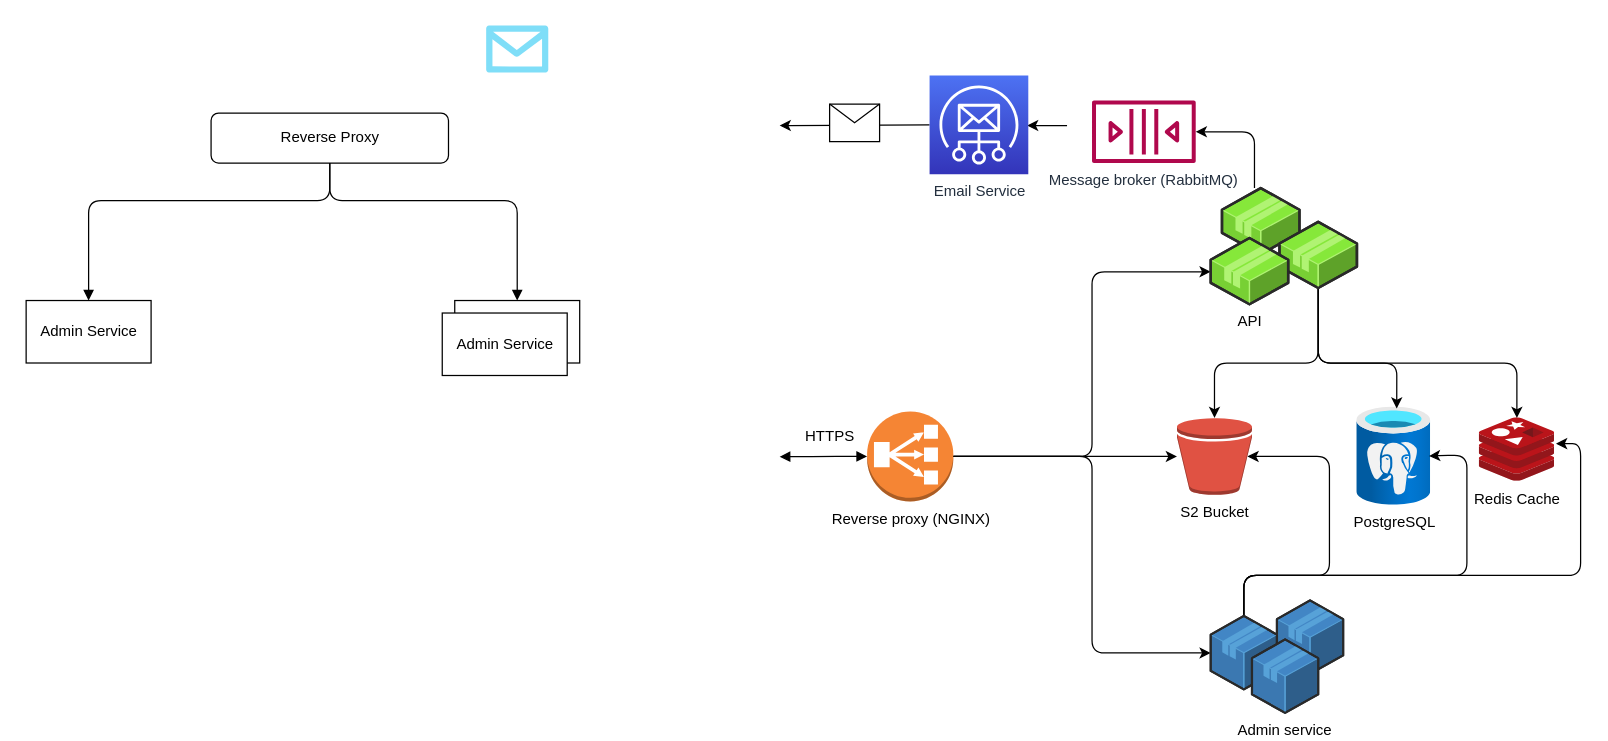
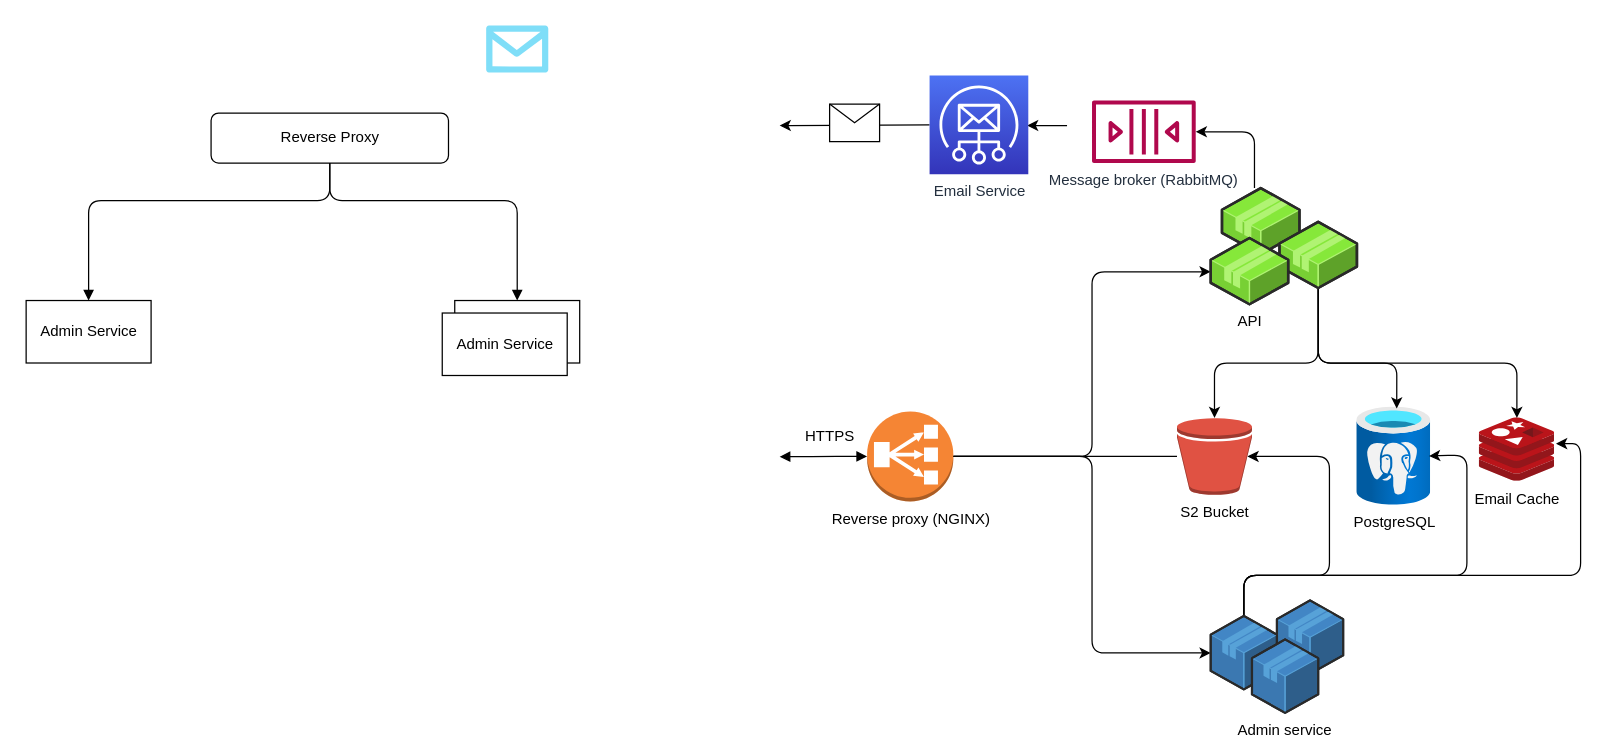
  <mxCell id="0" />
  <mxCell id="1" parent="0" />
  <mxCell id="2" style="edgeStyle=orthogonalEdgeStyle;rounded=1;orthogonalLoop=1;jettySize=auto;html=1;exitX=1;exitY=0.5;exitDx=0;exitDy=0;exitPerimeter=0;" edge="1" parent="1" source="5" target="17"><mxGeometry relative="1" as="geometry"><mxPoint x="773" y="260" as="sourcePoint" /><mxPoint x="977" y="217" as="targetPoint" /><Array as="points"><mxPoint x="873" y="365" /><mxPoint x="873" y="217" /></Array></mxGeometry></mxCell>
- <mxCell id="3" style="edgeStyle=orthogonalEdgeStyle;rounded=1;orthogonalLoop=1;jettySize=auto;html=1;" edge="1" parent="1" source="5" target="23"><mxGeometry relative="1" as="geometry"><Array as="points"><mxPoint x="893" y="365" /><mxPoint x="893" y="365" /></Array></mxGeometry></mxCell>
+ <mxCell id="3" style="edgeStyle=orthogonalEdgeStyle;rounded=1;orthogonalLoop=1;jettySize=auto;html=1;endArrow=none;" edge="1" parent="1" source="5" target="23"><mxGeometry relative="1" as="geometry"><Array as="points"><mxPoint x="893" y="365" /><mxPoint x="893" y="365" /></Array></mxGeometry></mxCell>
  <mxCell id="4" style="edgeStyle=orthogonalEdgeStyle;rounded=1;orthogonalLoop=1;jettySize=auto;html=1;exitX=0;exitY=0.5;exitDx=0;exitDy=0;exitPerimeter=0;startArrow=block;startFill=1;endArrow=block;endFill=1;" edge="1" parent="1" source="5"><mxGeometry relative="1" as="geometry"><mxPoint x="623" y="365" as="targetPoint" /></mxGeometry></mxCell>
  <mxCell id="5" value="Reverse proxy (NGINX)" style="outlineConnect=0;dashed=0;verticalLabelPosition=bottom;verticalAlign=top;align=center;html=1;shape=mxgraph.aws3.classic_load_balancer;fillColor=#F58534;gradientColor=none;" vertex="1" parent="1"><mxGeometry x="693" y="328.75" width="69" height="72" as="geometry" /></mxCell>
  <mxCell id="6" value="PostgreSQL" style="aspect=fixed;html=1;points=[];align=center;image;fontSize=12;image=img/lib/azure2/databases/Azure_Database_PostgreSQL_Server.svg;" vertex="1" parent="1"><mxGeometry x="1085" y="325.25" width="59.1" height="78.8" as="geometry" /></mxCell>
- <mxCell id="7" value="Redis Cache" style="sketch=0;aspect=fixed;html=1;points=[];align=center;image;fontSize=12;image=img/lib/mscae/Cache_Redis_Product.svg;" vertex="1" parent="1"><mxGeometry x="1183" y="334" width="60.48" height="50.8" as="geometry" /></mxCell>
+ <mxCell id="7" value="Email Cache" style="sketch=0;aspect=fixed;html=1;points=[];align=center;image;fontSize=12;image=img/lib/mscae/Cache_Redis_Product.svg;" vertex="1" parent="1"><mxGeometry x="1183" y="334" width="60.48" height="50.8" as="geometry" /></mxCell>
  <mxCell id="8" style="edgeStyle=orthogonalEdgeStyle;rounded=1;orthogonalLoop=1;jettySize=auto;html=1;entryX=1;entryY=0.5;entryDx=0;entryDy=0;entryPerimeter=0;" edge="1" parent="1"><mxGeometry relative="1" as="geometry"><mxPoint x="853" y="100" as="sourcePoint" /><mxPoint x="821" y="100" as="targetPoint" /></mxGeometry></mxCell>
  <mxCell id="9" value="" style="verticalLabelPosition=bottom;html=1;verticalAlign=top;strokeWidth=1;align=center;outlineConnect=0;dashed=0;outlineConnect=0;shape=mxgraph.aws3d.application;fillColor=#4286c5;strokeColor=#57A2D8;aspect=fixed;" vertex="1" parent="1"><mxGeometry x="1020.98" y="480" width="52.99" height="58.8" as="geometry" /></mxCell>
  <mxCell id="10" style="edgeStyle=orthogonalEdgeStyle;rounded=1;orthogonalLoop=1;jettySize=auto;html=1;exitX=1;exitY=0.5;exitDx=0;exitDy=0;exitPerimeter=0;" edge="1" parent="1" source="5" target="21"><mxGeometry relative="1" as="geometry"><mxPoint x="832" y="258.5" as="sourcePoint" /><mxPoint x="987" y="226.5" as="targetPoint" /><Array as="points"><mxPoint x="873" y="365" /><mxPoint x="873" y="522" /></Array></mxGeometry></mxCell>
  <mxCell id="11" value="" style="verticalLabelPosition=bottom;html=1;verticalAlign=top;strokeWidth=1;align=center;outlineConnect=0;dashed=0;outlineConnect=0;shape=mxgraph.aws3d.application2;fillColor=#86E83A;strokeColor=#B0F373;aspect=fixed;" vertex="1" parent="1"><mxGeometry x="977" y="150" width="62" height="53" as="geometry" /></mxCell>
  <mxCell id="12" style="edgeStyle=orthogonalEdgeStyle;rounded=1;orthogonalLoop=1;jettySize=auto;html=1;" edge="1" parent="1" source="11" target="28"><mxGeometry relative="1" as="geometry"><mxPoint x="963" y="100" as="targetPoint" /><Array as="points"><mxPoint x="1003" y="105" /></Array></mxGeometry></mxCell>
  <mxCell id="13" style="edgeStyle=orthogonalEdgeStyle;rounded=1;orthogonalLoop=1;jettySize=auto;html=1;entryX=0.5;entryY=0;entryDx=0;entryDy=0;entryPerimeter=0;" edge="1" parent="1" source="16" target="23"><mxGeometry relative="1" as="geometry"><Array as="points"><mxPoint x="1054" y="290" /><mxPoint x="971" y="290" /></Array></mxGeometry></mxCell>
  <mxCell id="14" style="edgeStyle=orthogonalEdgeStyle;rounded=1;orthogonalLoop=1;jettySize=auto;html=1;entryX=0.539;entryY=0.015;entryDx=0;entryDy=0;entryPerimeter=0;" edge="1" parent="1" source="16" target="6"><mxGeometry relative="1" as="geometry"><mxPoint x="1143" y="360" as="targetPoint" /><Array as="points"><mxPoint x="1054" y="290" /><mxPoint x="1117" y="290" /></Array></mxGeometry></mxCell>
  <mxCell id="15" style="edgeStyle=orthogonalEdgeStyle;rounded=1;orthogonalLoop=1;jettySize=auto;html=1;" edge="1" parent="1" source="16" target="7"><mxGeometry relative="1" as="geometry"><Array as="points"><mxPoint x="1054" y="290" /><mxPoint x="1213" y="290" /></Array></mxGeometry></mxCell>
  <mxCell id="16" value="" style="verticalLabelPosition=bottom;html=1;verticalAlign=top;strokeWidth=1;align=center;outlineConnect=0;dashed=0;outlineConnect=0;shape=mxgraph.aws3d.application2;fillColor=#86E83A;strokeColor=#B0F373;aspect=fixed;" vertex="1" parent="1"><mxGeometry x="1023" y="177" width="62" height="53" as="geometry" /></mxCell>
  <mxCell id="17" value="API&lt;br&gt;" style="verticalLabelPosition=bottom;html=1;verticalAlign=top;strokeWidth=1;align=center;outlineConnect=0;dashed=0;outlineConnect=0;shape=mxgraph.aws3d.application2;fillColor=#86E83A;strokeColor=#B0F373;aspect=fixed;" vertex="1" parent="1"><mxGeometry x="967.99" y="190" width="62" height="53" as="geometry" /></mxCell>
  <mxCell id="18" style="edgeStyle=orthogonalEdgeStyle;rounded=1;orthogonalLoop=1;jettySize=auto;html=1;entryX=0.94;entryY=0.5;entryDx=0;entryDy=0;entryPerimeter=0;" edge="1" parent="1" source="21" target="23"><mxGeometry relative="1" as="geometry"><mxPoint x="1023" y="380" as="targetPoint" /><Array as="points"><mxPoint x="995" y="460" /><mxPoint x="1063" y="460" /><mxPoint x="1063" y="365" /></Array></mxGeometry></mxCell>
  <mxCell id="19" style="edgeStyle=orthogonalEdgeStyle;rounded=1;orthogonalLoop=1;jettySize=auto;html=1;entryX=0.976;entryY=0.498;entryDx=0;entryDy=0;entryPerimeter=0;" edge="1" parent="1" source="21" target="6"><mxGeometry relative="1" as="geometry"><mxPoint x="1153" y="380" as="targetPoint" /><Array as="points"><mxPoint x="995" y="460" /><mxPoint x="1173" y="460" /><mxPoint x="1173" y="364" /><mxPoint x="1153" y="364" /></Array></mxGeometry></mxCell>
  <mxCell id="20" style="edgeStyle=orthogonalEdgeStyle;rounded=1;orthogonalLoop=1;jettySize=auto;html=1;entryX=1.014;entryY=0.404;entryDx=0;entryDy=0;entryPerimeter=0;" edge="1" parent="1" source="21" target="7"><mxGeometry relative="1" as="geometry"><Array as="points"><mxPoint x="995" y="460" /><mxPoint x="1264" y="460" /><mxPoint x="1264" y="355" /></Array></mxGeometry></mxCell>
  <mxCell id="21" value="" style="verticalLabelPosition=bottom;html=1;verticalAlign=top;strokeWidth=1;align=center;outlineConnect=0;dashed=0;outlineConnect=0;shape=mxgraph.aws3d.application;fillColor=#4286c5;strokeColor=#57A2D8;aspect=fixed;" vertex="1" parent="1"><mxGeometry x="967.99" y="492.4" width="52.99" height="58.8" as="geometry" /></mxCell>
  <mxCell id="22" value="Admin service" style="verticalLabelPosition=bottom;html=1;verticalAlign=top;strokeWidth=1;align=center;outlineConnect=0;dashed=0;outlineConnect=0;shape=mxgraph.aws3d.application;fillColor=#4286c5;strokeColor=#57A2D8;aspect=fixed;" vertex="1" parent="1"><mxGeometry x="1001" y="511.2" width="52.99" height="58.8" as="geometry" /></mxCell>
  <mxCell id="23" value="S2 Bucket" style="outlineConnect=0;dashed=0;verticalLabelPosition=bottom;verticalAlign=top;align=center;html=1;shape=mxgraph.aws3.bucket;fillColor=#E05243;gradientColor=none;" vertex="1" parent="1"><mxGeometry x="941" y="334" width="60" height="61.5" as="geometry" /></mxCell>
  <mxCell id="24" value="" style="endArrow=classic;html=1;rounded=1;exitX=0;exitY=0.5;exitDx=0;exitDy=0;exitPerimeter=0;" edge="1" parent="1" source="26"><mxGeometry relative="1" as="geometry"><mxPoint x="723" y="100" as="sourcePoint" /><mxPoint x="623" y="100" as="targetPoint" /></mxGeometry></mxCell>
  <mxCell id="25" value="" style="shape=message;html=1;outlineConnect=0;" vertex="1" parent="24"><mxGeometry width="40" height="30" relative="1" as="geometry"><mxPoint x="-20" y="-17" as="offset" /></mxGeometry></mxCell>
  <mxCell id="26" value="Email Service" style="sketch=0;points=[[0,0,0],[0.25,0,0],[0.5,0,0],[0.75,0,0],[1,0,0],[0,1,0],[0.25,1,0],[0.5,1,0],[0.75,1,0],[1,1,0],[0,0.25,0],[0,0.5,0],[0,0.75,0],[1,0.25,0],[1,0.5,0],[1,0.75,0]];outlineConnect=0;fontColor=#232F3E;gradientColor=#4D72F3;gradientDirection=north;fillColor=#3334B9;strokeColor=#ffffff;dashed=0;verticalLabelPosition=bottom;verticalAlign=top;align=center;html=1;fontSize=12;fontStyle=0;aspect=fixed;shape=mxgraph.aws4.resourceIcon;resIcon=mxgraph.aws4.simple_email_service;" vertex="1" parent="1"><mxGeometry x="743" y="60" width="79" height="79" as="geometry" /></mxCell>
  <mxCell id="27" value="HTTPS" style="text;html=1;align=center;verticalAlign=middle;resizable=0;points=[];autosize=1;strokeColor=none;fillColor=none;" vertex="1" parent="1"><mxGeometry x="633" y="334" width="60" height="30" as="geometry" /></mxCell>
  <mxCell id="28" value="Message broker (RabbitMQ)" style="sketch=0;outlineConnect=0;fontColor=#232F3E;gradientColor=none;fillColor=#B0084D;strokeColor=none;dashed=0;verticalLabelPosition=bottom;verticalAlign=top;align=center;html=1;fontSize=12;fontStyle=0;aspect=fixed;pointerEvents=1;shape=mxgraph.aws4.queue;" vertex="1" parent="1"><mxGeometry x="873" y="80" width="82.98" height="50" as="geometry" /></mxCell>
  <mxCell id="29" value="" style="verticalLabelPosition=bottom;html=1;verticalAlign=top;align=center;strokeColor=none;fillColor=#00BEF2;shape=mxgraph.azure.message;pointerEvents=1;" vertex="1" parent="1"><mxGeometry x="388" y="20" width="50" height="37.5" as="geometry" /></mxCell>
  <mxCell id="30" value="АPI" style="html=1;dashed=0;whitespace=wrap;" vertex="1" parent="1"><mxGeometry x="363" y="240" width="100" height="50" as="geometry" /></mxCell>
  <mxCell id="31" value="Admin Service" style="html=1;dashed=0;whitespace=wrap;" vertex="1" parent="1"><mxGeometry x="20" y="240" width="100" height="50" as="geometry" /></mxCell>
  <mxCell id="32" style="edgeStyle=orthogonalEdgeStyle;rounded=1;orthogonalLoop=1;jettySize=auto;html=1;entryX=0.5;entryY=0;entryDx=0;entryDy=0;startArrow=none;startFill=0;endArrow=block;endFill=1;" edge="1" parent="1" source="34" target="30"><mxGeometry relative="1" as="geometry"><Array as="points"><mxPoint x="263" y="160" /><mxPoint x="413" y="160" /></Array></mxGeometry></mxCell>
  <mxCell id="33" style="edgeStyle=orthogonalEdgeStyle;rounded=1;orthogonalLoop=1;jettySize=auto;html=1;entryX=0.5;entryY=0;entryDx=0;entryDy=0;startArrow=none;startFill=0;endArrow=block;endFill=1;" edge="1" parent="1" source="34" target="31"><mxGeometry relative="1" as="geometry"><Array as="points"><mxPoint x="263" y="160" /><mxPoint x="70" y="160" /></Array></mxGeometry></mxCell>
  <mxCell id="34" value="Reverse Proxy" style="html=1;dashed=0;whitespace=wrap;rounded=1;" vertex="1" parent="1"><mxGeometry x="168" y="90" width="190" height="40" as="geometry" /></mxCell>
  <mxCell id="35" value="Admin Service" style="html=1;dashed=0;whitespace=wrap;" vertex="1" parent="1"><mxGeometry x="353" y="250" width="100" height="50" as="geometry" /></mxCell>
